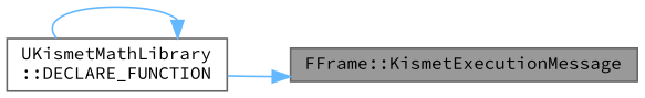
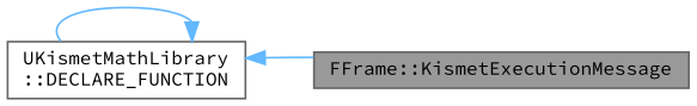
  digraph {
    rankdir=RL
    fontname="Source Code Pro"
    node [fontname="Source Code Pro" fontsize=10 shape=box style=filled]
    edge [color=steelblue1 dir=back fontname="Source Code Pro" fontsize=10 labelfontname=Helvetica labelfontsize=10 style=solid]
    n1 [color=gray40 fillcolor=grey60 fontcolor=black height=0.2 label="FFrame::KismetExecutionMessage" width=0.4]
    n2 [color=grey40 fillcolor=white height=0.2 label="UKismetMathLibrary\l::DECLARE_FUNCTION" width=0.4]
-   n1 -> n2
+   n2 -> n1
    n2 -> n2
  }
